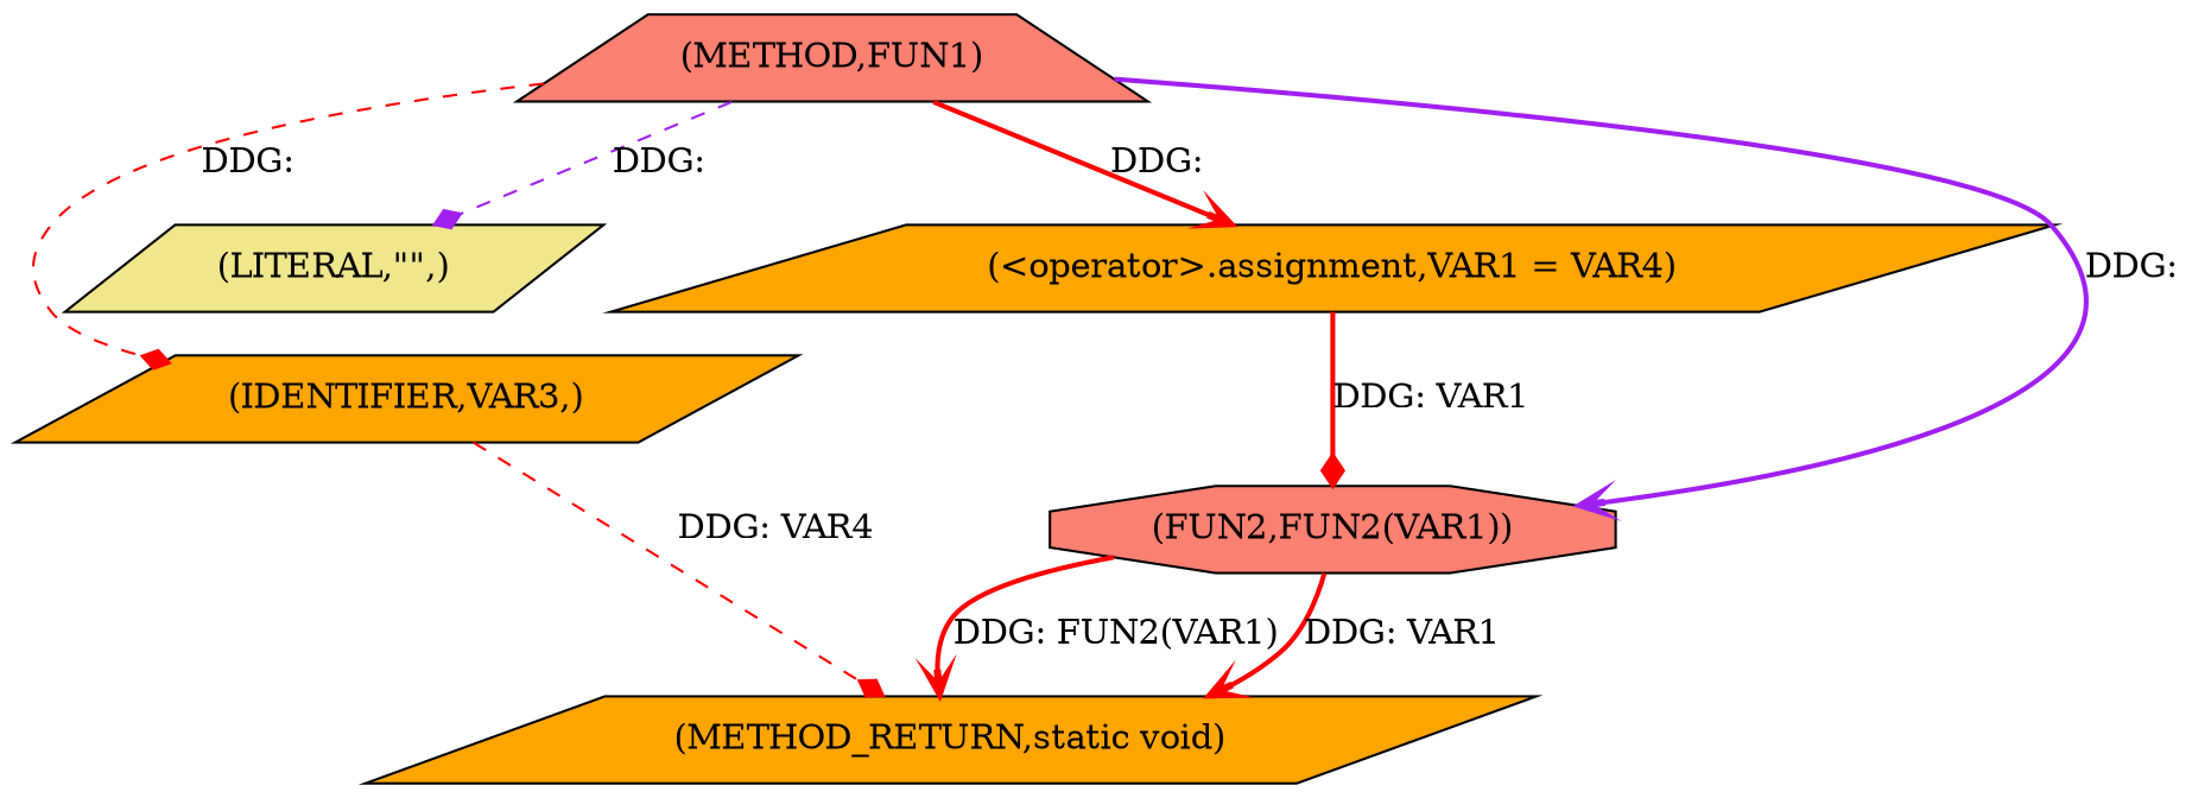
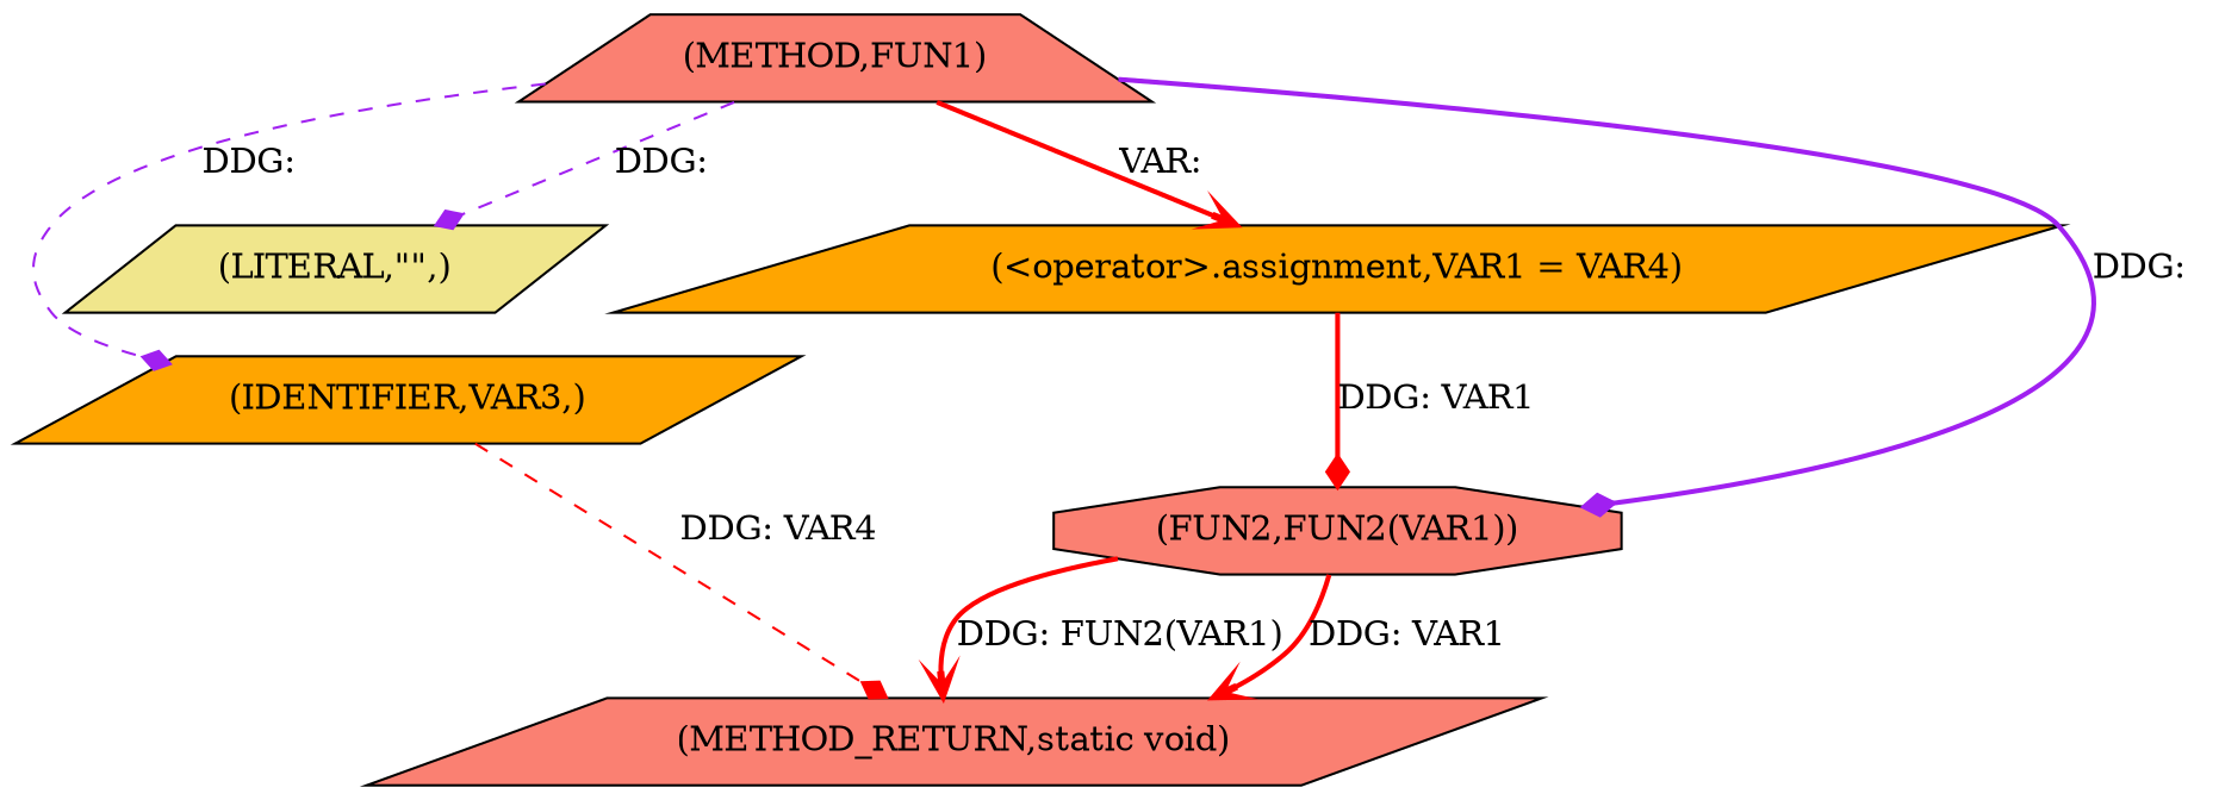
  digraph {
    fontname="DejaVu Serif"
    node [fillcolor=orange fontname="DejaVu Serif" shape=parallelogram style=filled]
    edge [arrowhead=diamond color=red fontname="DejaVu Serif" style=bold]
    n1 [fillcolor=salmon label="(METHOD,FUN1)" shape=trapezium]
    n2 [label="(IDENTIFIER,VAR3,)"]
    n3 [fillcolor=khaki label="(LITERAL,\"\",)"]
    n4 [label="(<operator>.assignment,VAR1 = VAR4)"]
    n5 [fillcolor=salmon label="(FUN2,FUN2(VAR1))" shape=octagon]
-   n6 [label="(METHOD_RETURN,static void)"]
-   n1 -> n2 [label="DDG: " style=dashed]
+   n6 [fillcolor=salmon label="(METHOD_RETURN,static void)"]
+   n1 -> n2 [color=purple label="DDG: " style=dashed]
    n1 -> n3 [color=purple label="DDG: " style=dashed]
-   n1 -> n4 [arrowhead=vee label="DDG: "]
-   n1 -> n5 [arrowhead=vee color=purple label="DDG: "]
+   n1 -> n4 [arrowhead=vee label="VAR: "]
+   n1 -> n5 [color=purple label="DDG: "]
    n2 -> n6 [label="DDG: VAR4" style=dashed]
    n4 -> n5 [label="DDG: VAR1"]
    n5 -> n6 [arrowhead=vee label="DDG: FUN2(VAR1)"]
    n5 -> n6 [arrowhead=vee label="DDG: VAR1"]
  }
